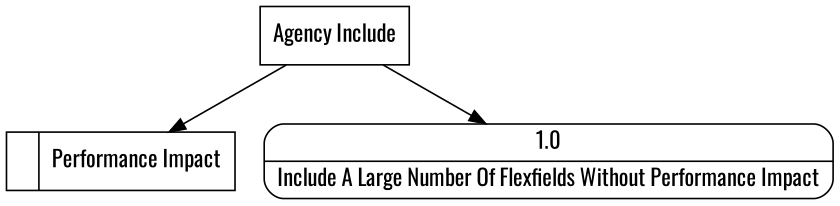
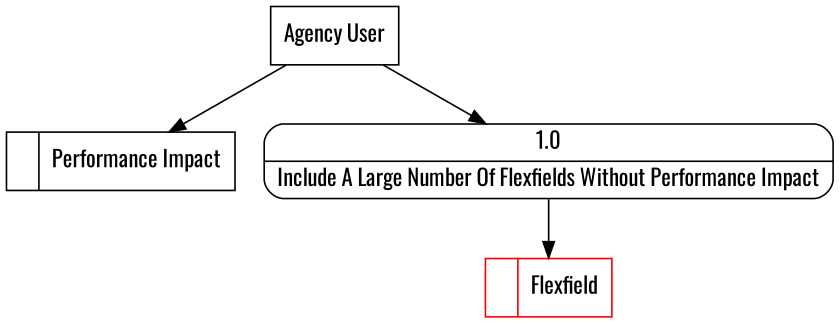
  digraph {
    fontname=Oswald
    node [fontname=Oswald shape=record]
    edge [fontname=Oswald]
+   n1 [color=red label="<f0>  |<f1> Flexfield "]
    n2 [label="<f0>  |<f1> Performance Impact "]
-   n3 [label="Agency Include" shape=box]
+   n3 [label="Agency User" shape=box]
    n4 [label="{<f0> 1.0|<f1> Include A Large Number Of Flexfields Without Performance Impact }" shape=Mrecord]
    n3 -> n2
    n3 -> n4
+   n4 -> n1
  }
